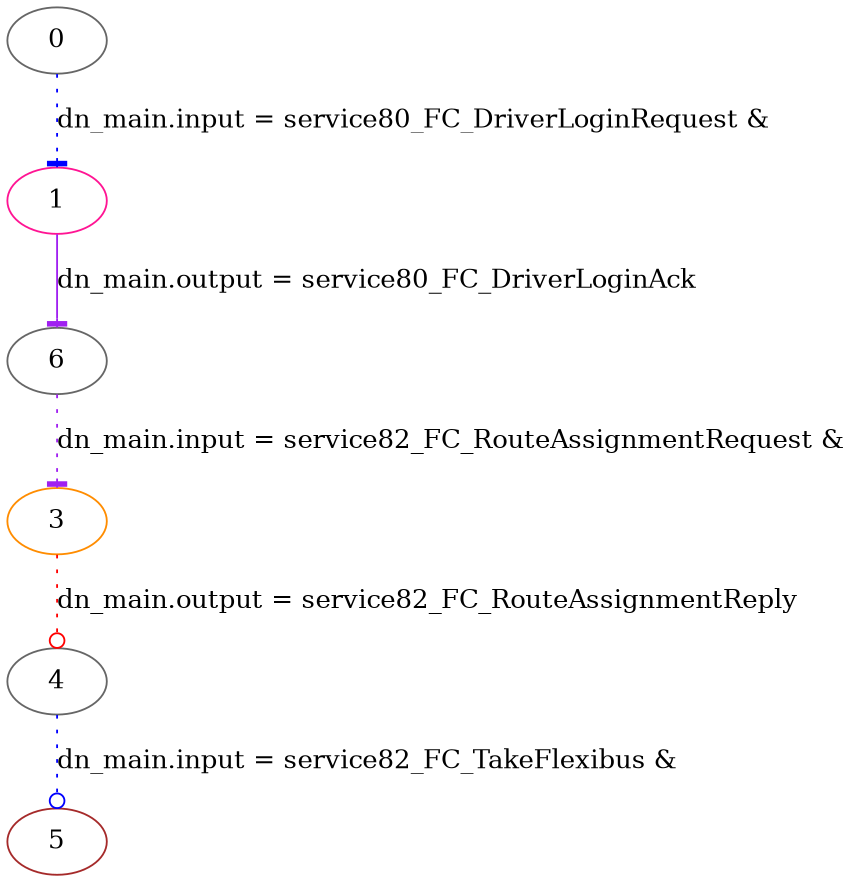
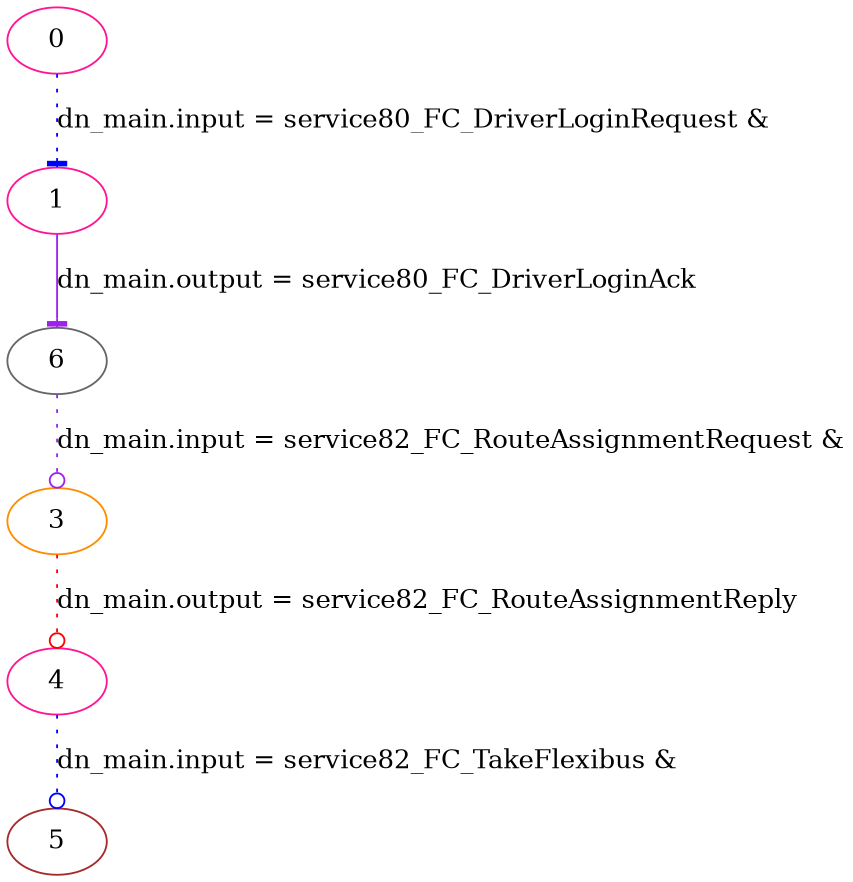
  digraph {
    node [color=deeppink]
    edge [arrowhead=tee color=blue style=dotted]
-   0 [color=gray40]
+   0
    1
    n3 [color=gray40 label=6]
    3 [color=darkorange]
-   4 [color=gray40]
+   4
    5 [color=brown]
    0 -> 1 [label="dn_main.input = service80_FC_DriverLoginRequest &\n"]
    1 -> n3 [color=purple label="dn_main.output = service80_FC_DriverLoginAck" style=""]
-   n3 -> 3 [color=purple label="dn_main.input = service82_FC_RouteAssignmentRequest &\n"]
+   n3 -> 3 [arrowhead=odot color=purple label="dn_main.input = service82_FC_RouteAssignmentRequest &\n"]
    3 -> 4 [arrowhead=odot color=red label="dn_main.output = service82_FC_RouteAssignmentReply"]
    4 -> 5 [arrowhead=odot label="dn_main.input = service82_FC_TakeFlexibus &\n"]
  }
